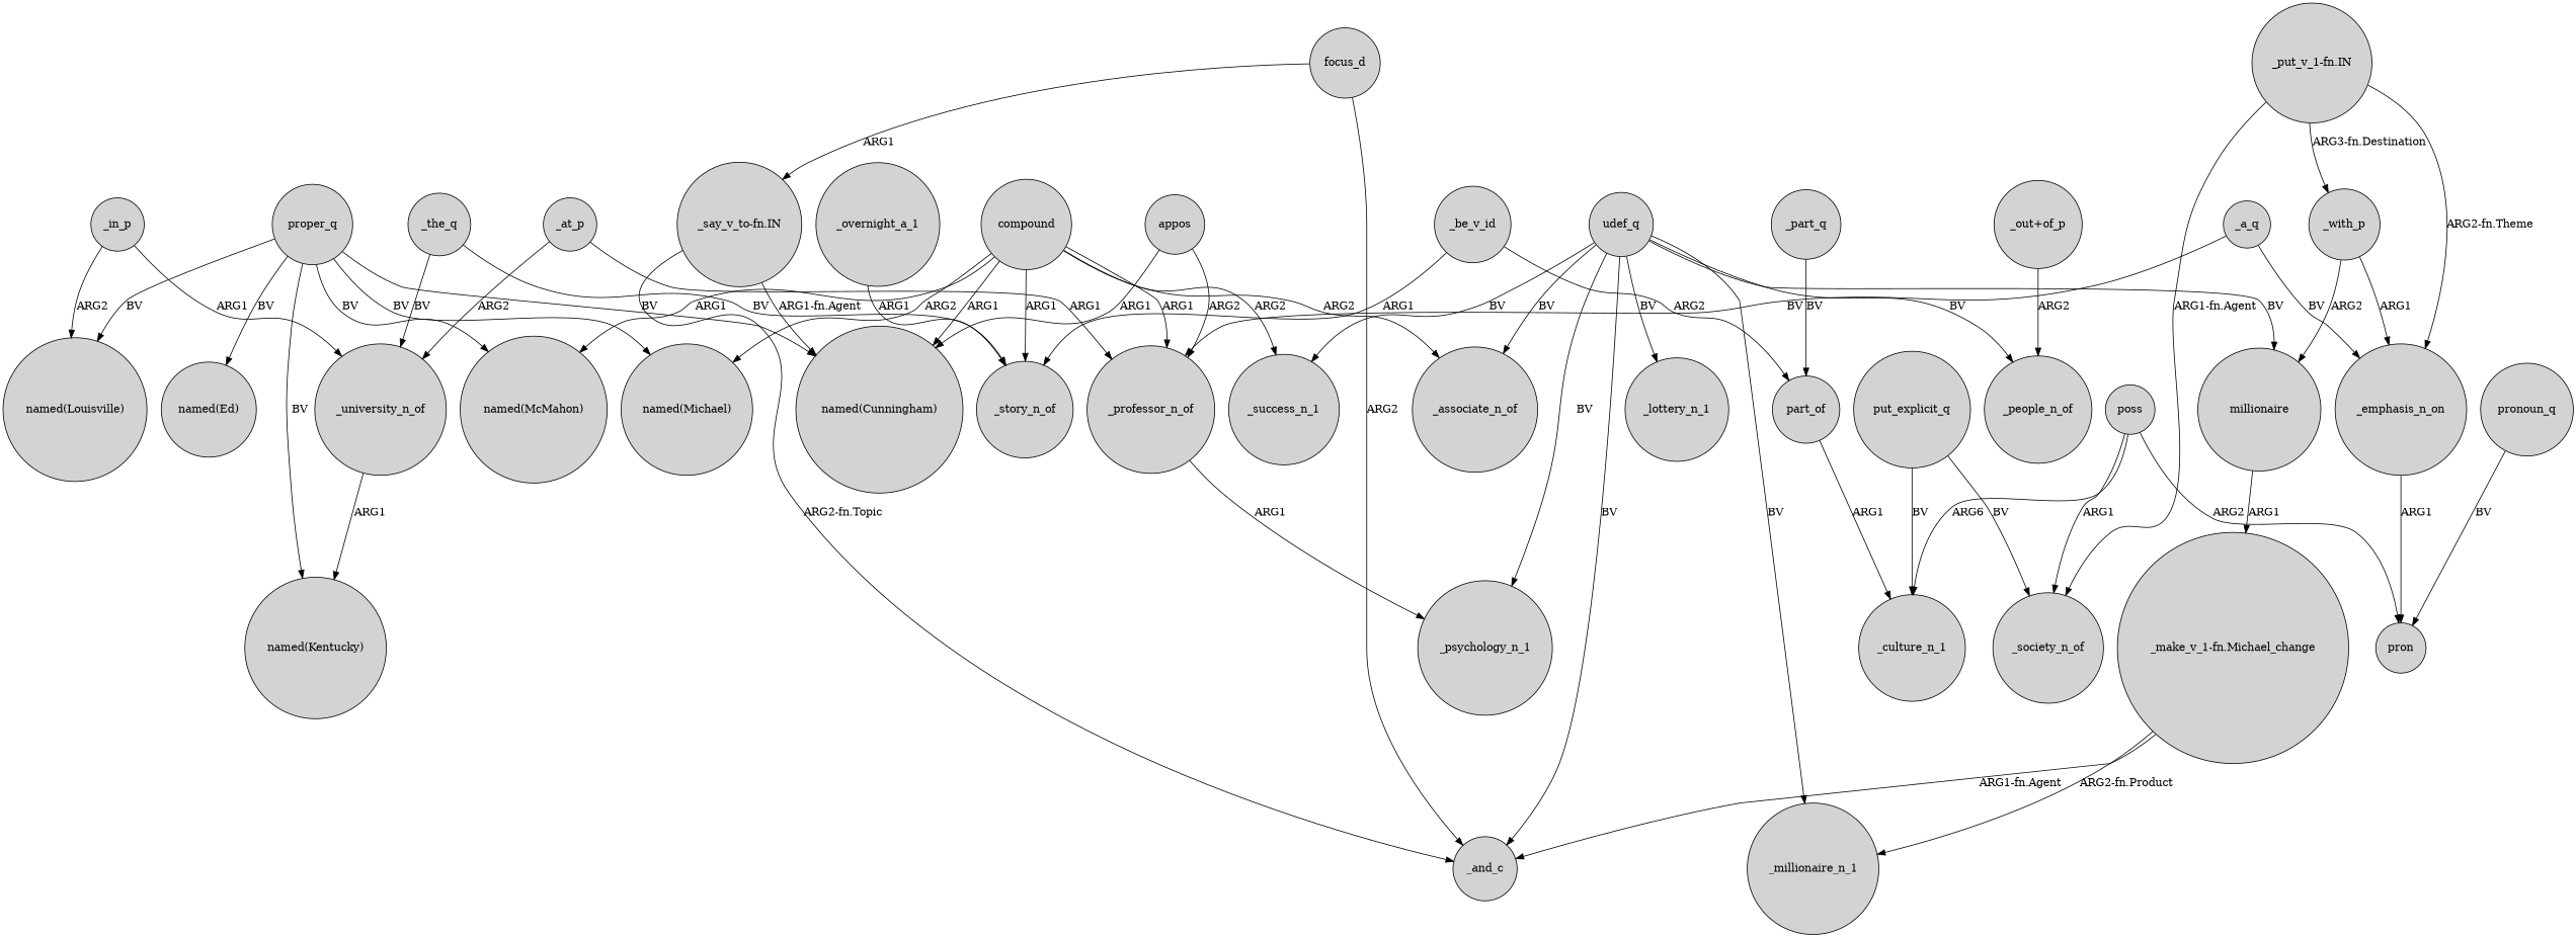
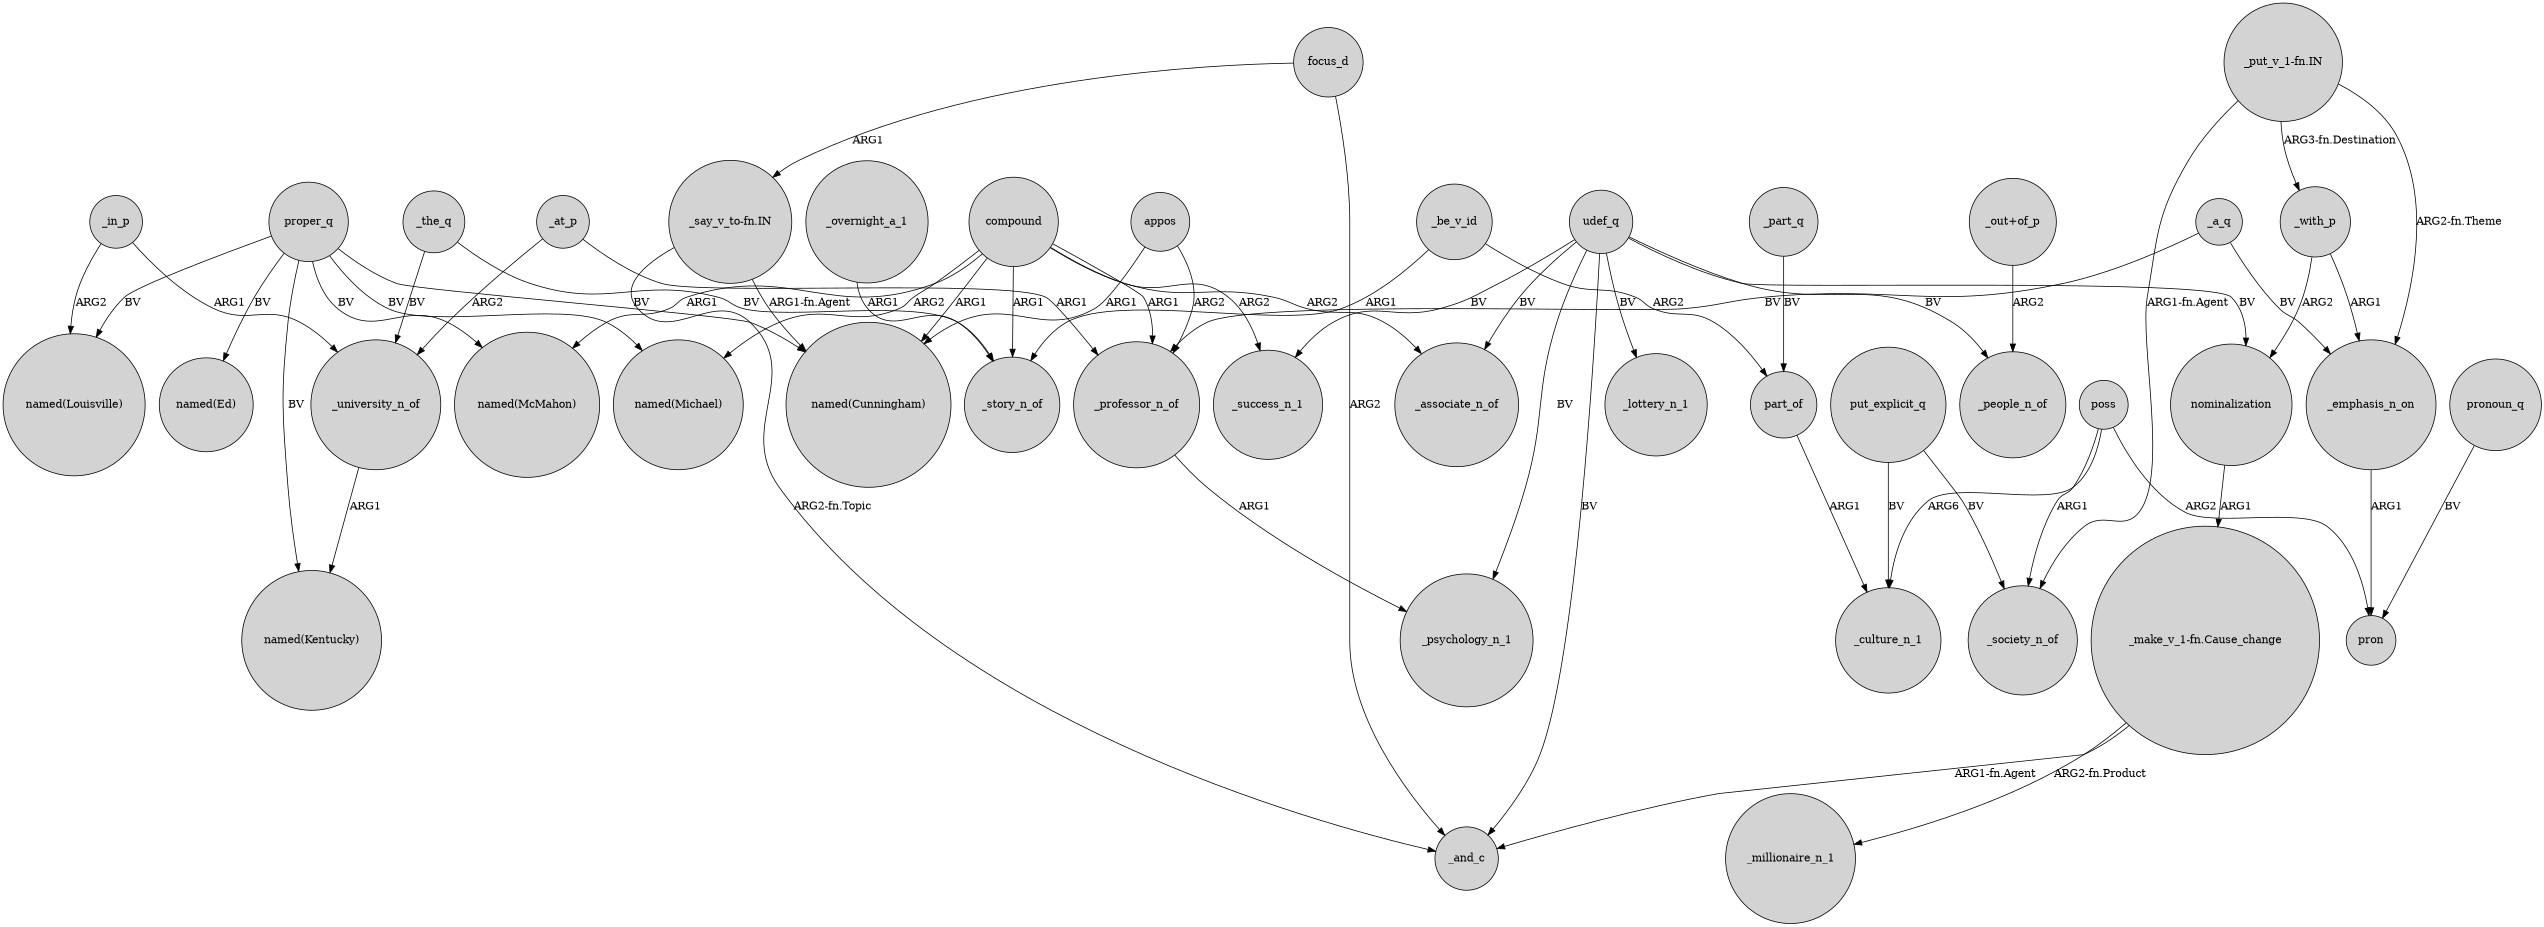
  digraph {
    node [shape=circle style=filled]
    compound
    _story_n_of
    _professor_n_of
    "named(Cunningham)"
    "named(McMahon)"
    _associate_n_of
    _success_n_1
    "named(Michael)"
    _psychology_n_1
    proper_q
    "named(Ed)"
    "named(Louisville)"
    "named(Kentucky)"
-   "_make_v_1-fn.Cause_change" [label="_make_v_1-fn.Michael_change"]
+   "_make_v_1-fn.Cause_change"
    _millionaire_n_1
    _and_c
    "_out+of_p"
    _people_n_of
    poss
    pron
    _society_n_of
    _culture_n_1
    _the_q
    _university_n_of
    _with_p
-   nominalization [label=millionaire]
+   nominalization
    _emphasis_n_on
    "_put_v_1-fn.IN"
    _in_p
    udef_q
    _lottery_n_1
    _a_q
    focus_d
    "_say_v_to-fn.IN"
    _part_q
    part_of
    _at_p
    n38 [label=put_explicit_q]
    pronoun_q
    _be_v_id
    _overnight_a_1
    appos
    compound -> _story_n_of [label=ARG1]
    compound -> _professor_n_of [label=ARG1]
    compound -> "named(Cunningham)" [label=ARG1]
    compound -> "named(McMahon)" [label=ARG1]
    compound -> _associate_n_of [label=ARG2]
    compound -> _success_n_1 [label=ARG2]
    compound -> "named(Michael)" [label=ARG2]
    _professor_n_of -> _psychology_n_1 [label=ARG1]
    proper_q -> "named(Cunningham)" [label=BV]
    proper_q -> "named(McMahon)" [label=BV]
    proper_q -> "named(Michael)" [label=BV]
    proper_q -> "named(Ed)" [label=BV]
    proper_q -> "named(Louisville)" [label=BV]
    proper_q -> "named(Kentucky)" [label=BV]
    "_make_v_1-fn.Cause_change" -> _millionaire_n_1 [label="ARG2-fn.Product"]
    "_make_v_1-fn.Cause_change" -> _and_c [label="ARG1-fn.Agent"]
    "_out+of_p" -> _people_n_of [label=ARG2]
    poss -> pron [label=ARG2]
    poss -> _society_n_of [label=ARG1]
    poss -> _culture_n_1 [label=ARG6]
    _the_q -> _story_n_of [label=BV]
    _the_q -> _university_n_of [label=BV]
    _university_n_of -> "named(Kentucky)" [label=ARG1]
    _with_p -> nominalization [label=ARG2]
    _with_p -> _emphasis_n_on [label=ARG1]
    nominalization -> "_make_v_1-fn.Cause_change" [label=ARG1]
    _emphasis_n_on -> pron [label=ARG1]
    "_put_v_1-fn.IN" -> _society_n_of [label="ARG1-fn.Agent"]
    "_put_v_1-fn.IN" -> _with_p [label="ARG3-fn.Destination"]
    "_put_v_1-fn.IN" -> _emphasis_n_on [label="ARG2-fn.Theme"]
    _in_p -> "named(Louisville)" [label=ARG2]
    _in_p -> _university_n_of [label=ARG1]
    udef_q -> _associate_n_of [label=BV]
    udef_q -> _success_n_1 [label=BV]
    udef_q -> _psychology_n_1 [label=BV]
-   udef_q -> _millionaire_n_1 [label=BV]
    udef_q -> _and_c [label=BV]
    udef_q -> _people_n_of [label=BV]
    udef_q -> nominalization [label=BV]
    udef_q -> _lottery_n_1 [label=BV]
    _a_q -> _professor_n_of [label=BV]
    _a_q -> _emphasis_n_on [label=BV]
    focus_d -> _and_c [label=ARG2]
    focus_d -> "_say_v_to-fn.IN" [label=ARG1]
    "_say_v_to-fn.IN" -> "named(Cunningham)" [label="ARG1-fn.Agent"]
    "_say_v_to-fn.IN" -> _and_c [label="ARG2-fn.Topic"]
    _part_q -> part_of [label=BV]
    part_of -> _culture_n_1 [label=ARG1]
    _at_p -> _professor_n_of [label=ARG1]
    _at_p -> _university_n_of [label=ARG2]
    n38 -> _society_n_of [label=BV]
    n38 -> _culture_n_1 [label=BV]
    pronoun_q -> pron [label=BV]
    _be_v_id -> _story_n_of [label=ARG1]
    _be_v_id -> part_of [label=ARG2]
    _overnight_a_1 -> _story_n_of [label=ARG1]
    appos -> _professor_n_of [label=ARG2]
    appos -> "named(Cunningham)" [label=ARG1]
  }
